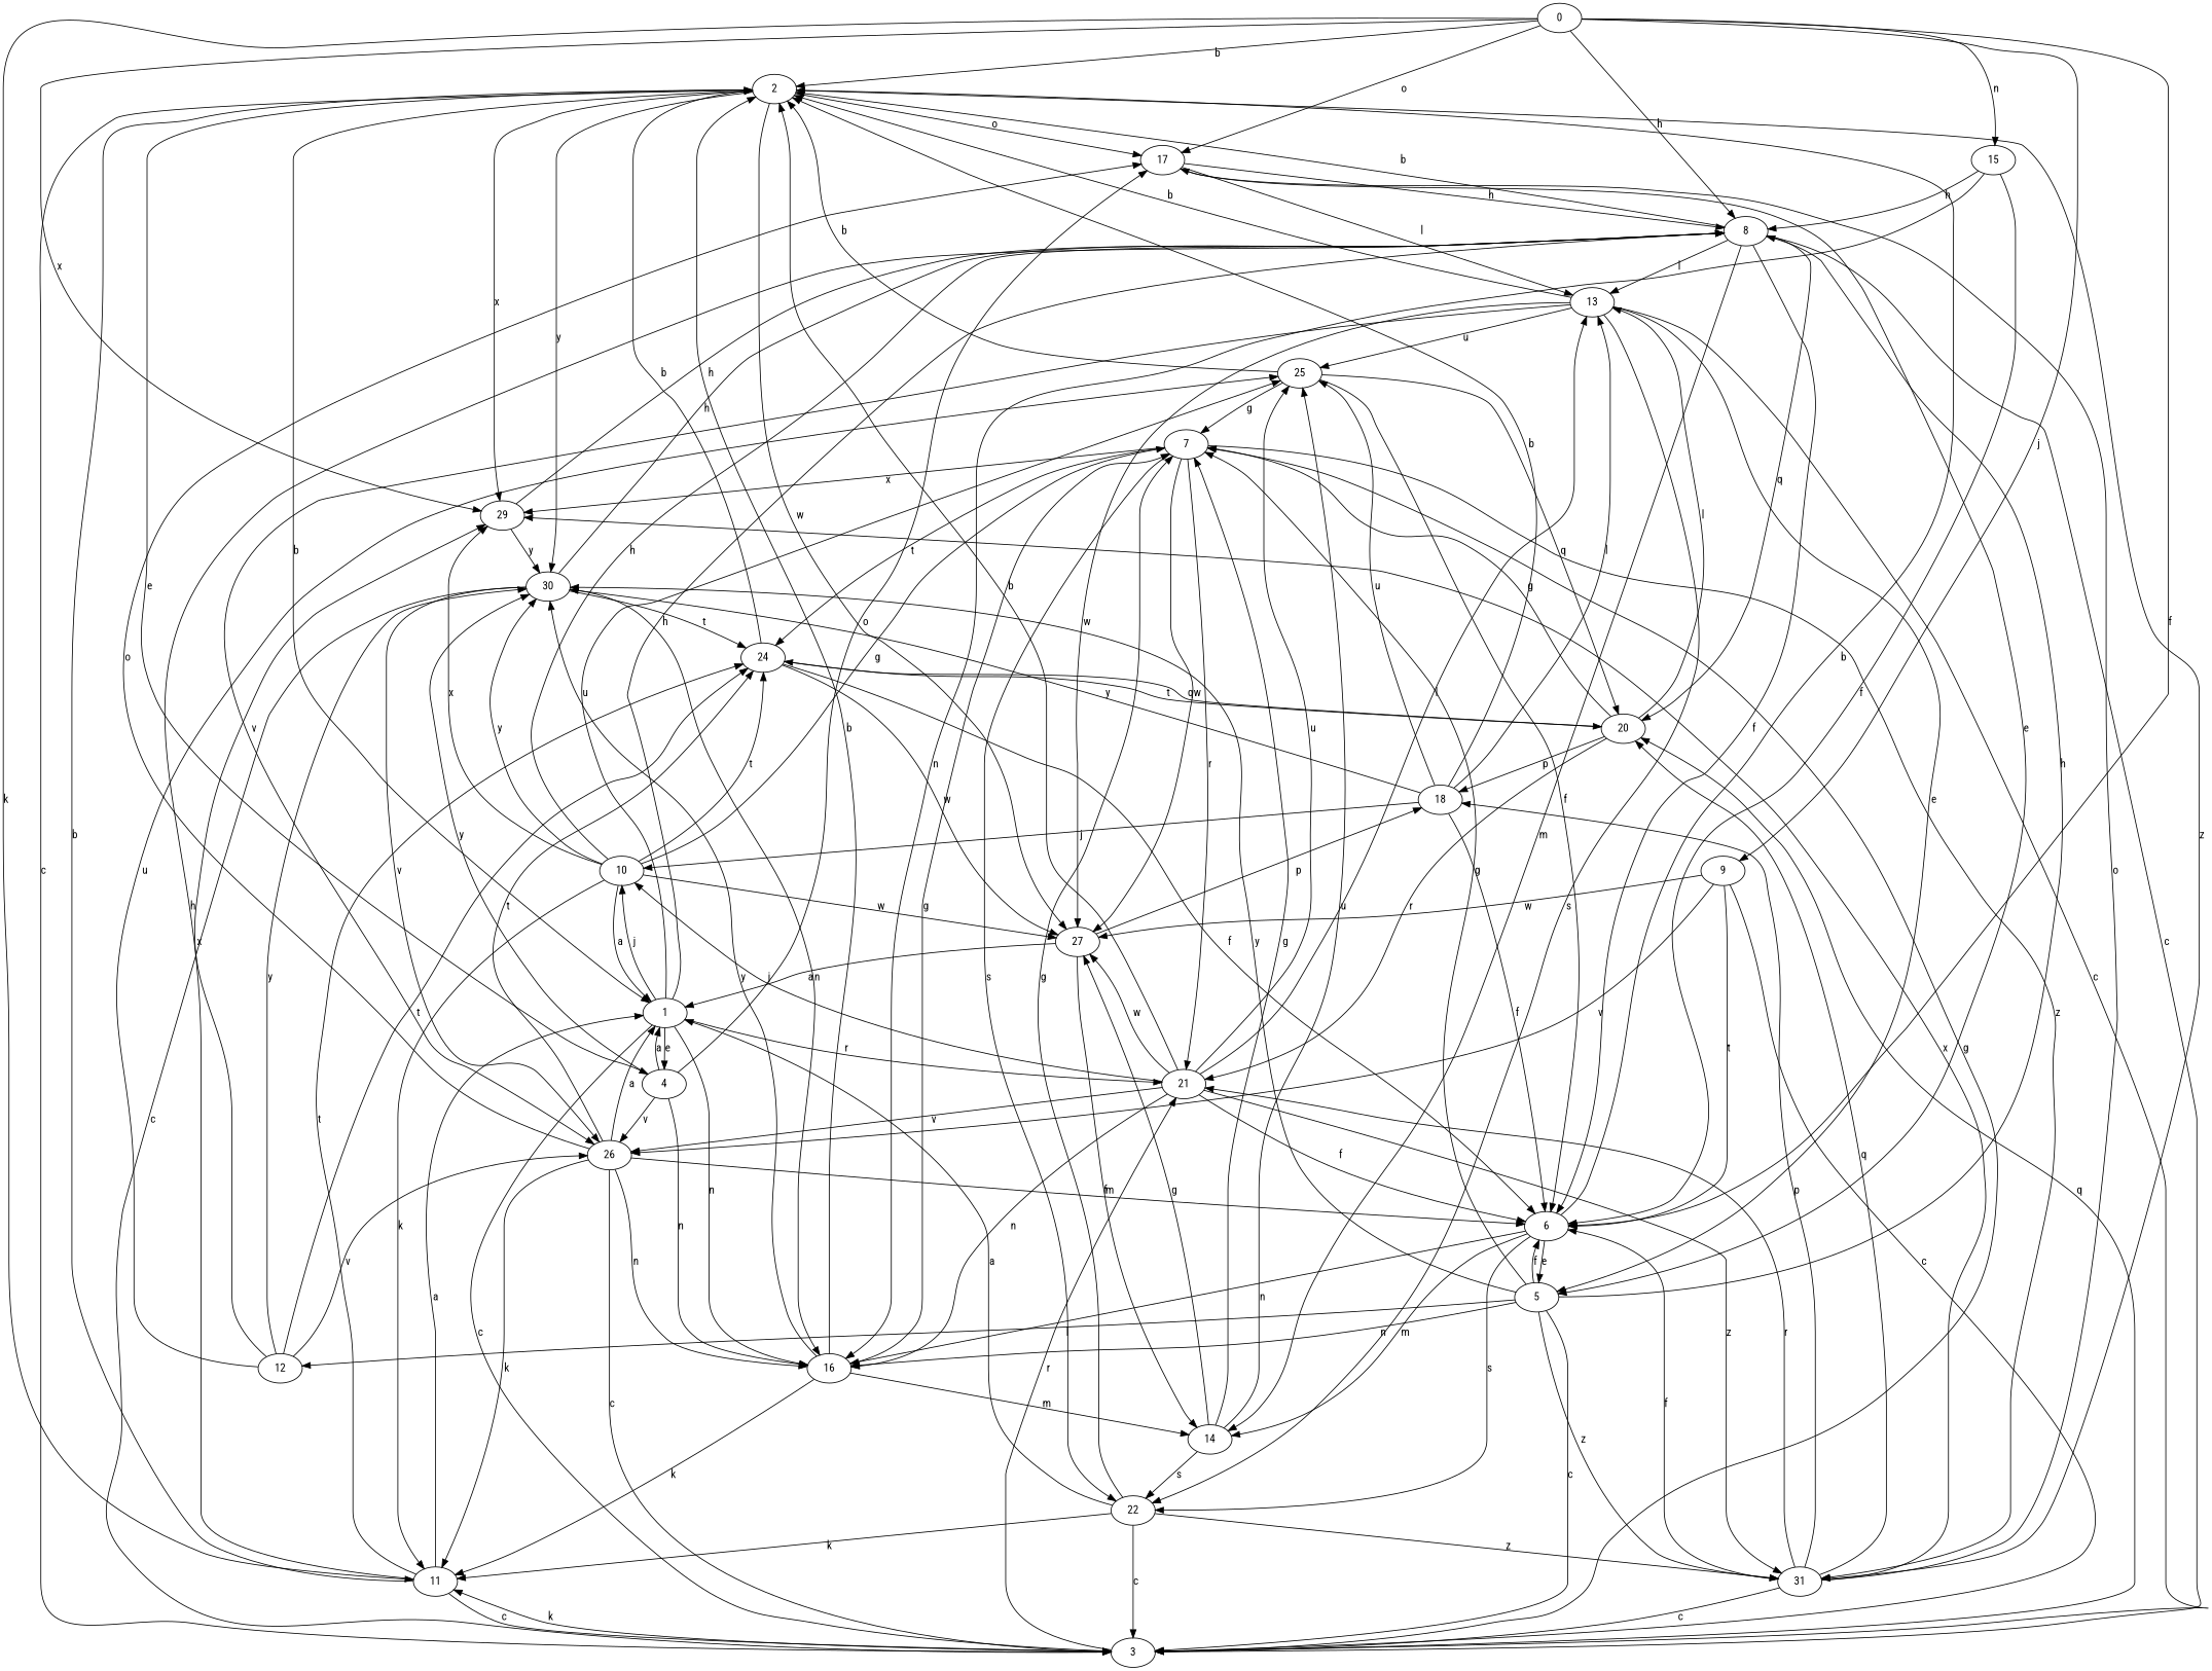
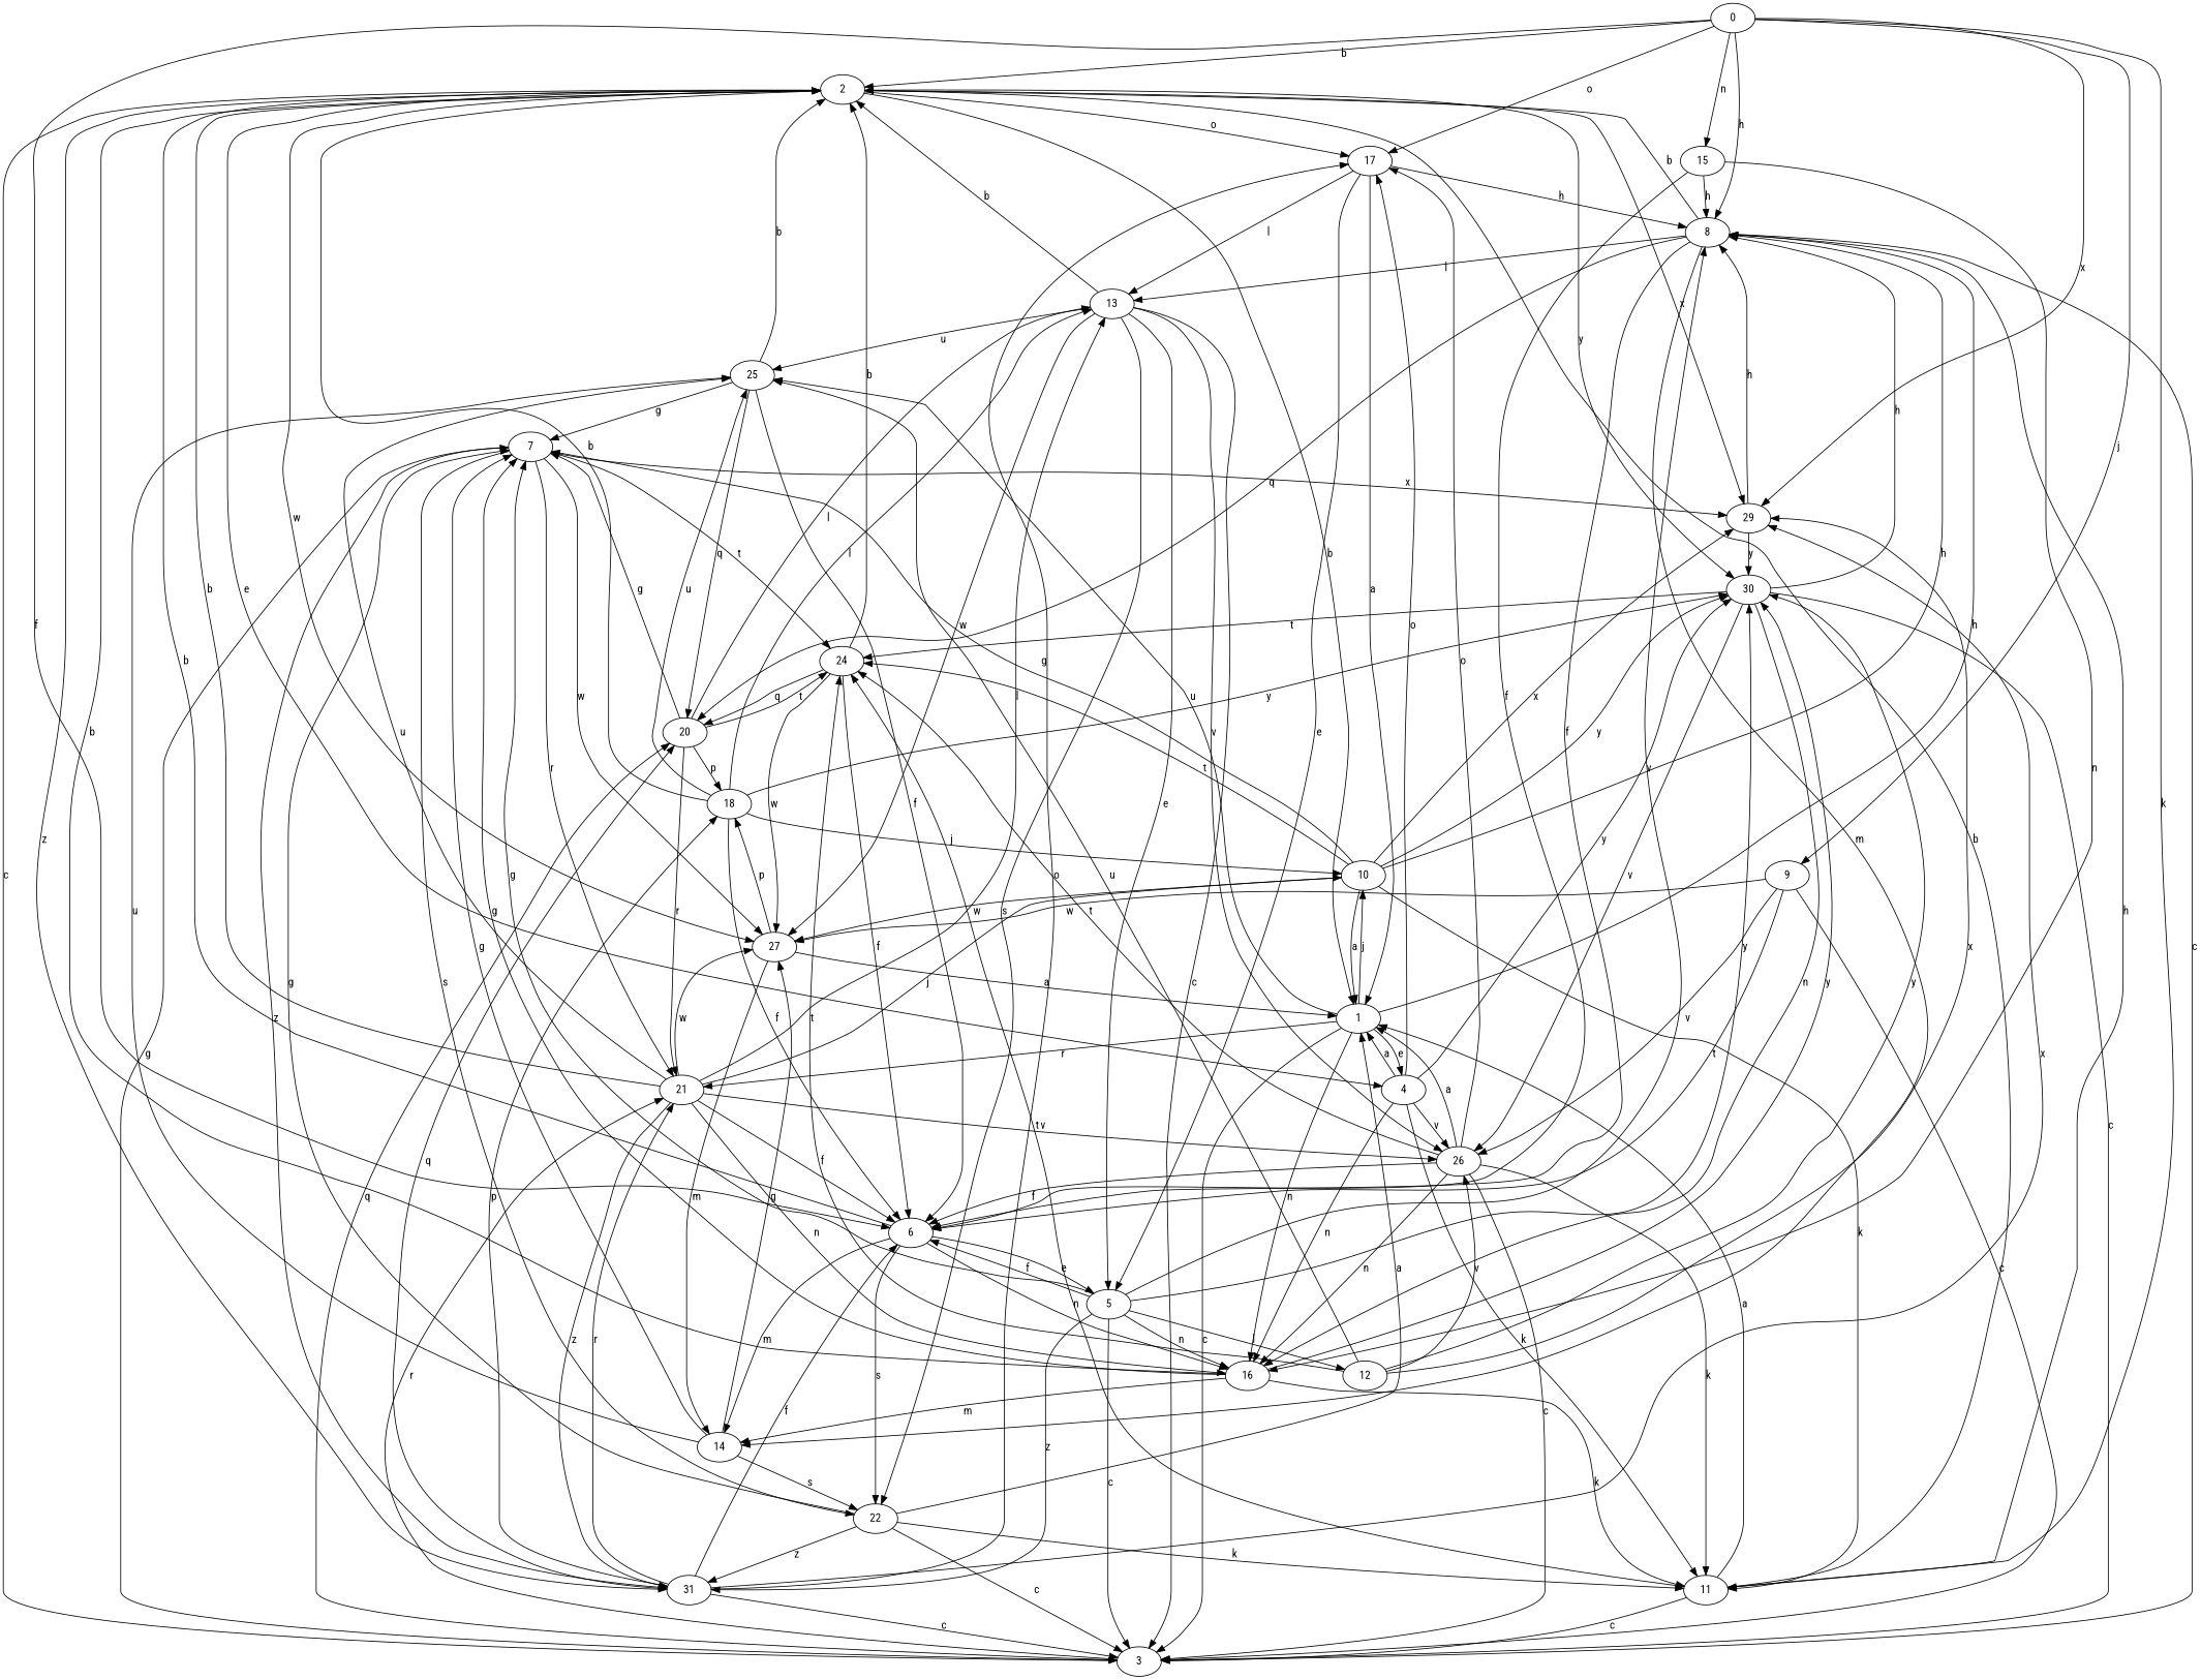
  strict digraph {
    fontname="Roboto Condensed"
    node [fontname="Roboto Condensed"]
    edge [fontname="Roboto Condensed"]
    0
    2
    6
    8
    9
    11
    15
    17
    29
    1
    3
    4
    27
    30
    31
    16
    5
    14
    22
    20
    13
    26
    24
    10
    21
    25
    7
    18
    12
    0 -> 2 [label=b]
    0 -> 6 [label=f]
    0 -> 8 [label=h]
    0 -> 9 [label=j]
    0 -> 11 [label=k]
    0 -> 15 [label=n]
    0 -> 17 [label=o]
    0 -> 29 [label=x]
    2 -> 17 [label=o]
    2 -> 29 [label=x]
    2 -> 1 [label=b]
    2 -> 3 [label=c]
    2 -> 4 [label=e]
    2 -> 27 [label=w]
    2 -> 30 [label=y]
    2 -> 31 [label=z]
    6 -> 2 [label=b]
    6 -> 16 [label=n]
    6 -> 5 [label=e]
    6 -> 14 [label=m]
    6 -> 22 [label=s]
    8 -> 2 [label=b]
    8 -> 6 [label=f]
    8 -> 3 [label=c]
    8 -> 14 [label=m]
    8 -> 20 [label=q]
    8 -> 13 [label=l]
    9 -> 6 [label=t]
    9 -> 3 [label=c]
    9 -> 27 [label=w]
    9 -> 26 [label=v]
    11 -> 2 [label=b]
    11 -> 8 [label=h]
    11 -> 1 [label=a]
    11 -> 3 [label=c]
    11 -> 24 [label=t]
    15 -> 6 [label=f]
    15 -> 8 [label=h]
    15 -> 16 [label=n]
    17 -> 8 [label=h]
+   17 -> 1 [label=a]
    17 -> 5 [label=e]
    17 -> 13 [label=l]
    29 -> 8 [label=h]
    29 -> 30 [label=y]
    1 -> 8 [label=h]
    1 -> 3 [label=c]
    1 -> 4 [label=e]
    1 -> 16 [label=n]
    1 -> 10 [label=j]
    1 -> 21 [label=r]
    1 -> 25 [label=u]
-   3 -> 11 [label=k]
+   4 -> 11 [label=k]
    3 -> 20 [label=q]
    3 -> 21 [label=r]
    3 -> 7 [label=g]
    4 -> 17 [label=o]
    4 -> 1 [label=a]
    4 -> 30 [label=y]
    4 -> 16 [label=n]
    4 -> 26 [label=v]
    27 -> 1 [label=a]
    27 -> 14 [label=m]
    27 -> 18 [label=p]
    30 -> 8 [label=h]
    30 -> 3 [label=c]
    30 -> 16 [label=n]
    30 -> 26 [label=v]
    30 -> 24 [label=t]
    31 -> 6 [label=f]
    31 -> 17 [label=o]
    31 -> 29 [label=x]
    31 -> 3 [label=c]
    31 -> 20 [label=q]
    31 -> 21 [label=r]
    31 -> 18 [label=p]
    16 -> 2 [label=b]
    16 -> 11 [label=k]
    16 -> 30 [label=y]
    16 -> 14 [label=m]
    16 -> 7 [label=g]
    5 -> 6 [label=f]
-   5 -> 8 [label=h]
+   5 -> 8 [label=v]
    5 -> 3 [label=c]
    5 -> 30 [label=y]
    5 -> 31 [label=z]
    5 -> 16 [label=n]
    5 -> 7 [label=g]
    5 -> 12 [label=l]
    14 -> 27 [label=g]
    14 -> 22 [label=s]
    14 -> 25 [label=u]
    14 -> 7 [label=g]
    22 -> 11 [label=k]
    22 -> 1 [label=a]
    22 -> 3 [label=c]
    22 -> 31 [label=z]
    22 -> 7 [label=g]
    20 -> 13 [label=l]
    20 -> 24 [label=t]
    20 -> 21 [label=r]
    20 -> 7 [label=g]
    20 -> 18 [label=p]
    13 -> 2 [label=b]
    13 -> 3 [label=c]
    13 -> 27 [label=w]
    13 -> 5 [label=e]
    13 -> 22 [label=s]
    13 -> 26 [label=v]
    13 -> 25 [label=u]
    26 -> 6 [label=f]
    26 -> 11 [label=k]
    26 -> 17 [label=o]
    26 -> 1 [label=a]
    26 -> 3 [label=c]
    26 -> 16 [label=n]
    26 -> 24 [label=t]
    24 -> 2 [label=b]
    24 -> 6 [label=f]
    24 -> 27 [label=w]
    24 -> 20 [label=q]
    10 -> 8 [label=h]
    10 -> 11 [label=k]
    10 -> 29 [label=x]
    10 -> 1 [label=a]
    10 -> 27 [label=w]
    10 -> 30 [label=y]
    10 -> 24 [label=t]
    10 -> 7 [label=g]
    21 -> 2 [label=b]
    21 -> 6 [label=f]
    21 -> 27 [label=w]
    21 -> 31 [label=z]
    21 -> 16 [label=n]
    21 -> 13 [label=l]
    21 -> 26 [label=v]
    21 -> 10 [label=j]
    21 -> 25 [label=u]
    25 -> 2 [label=b]
    25 -> 6 [label=f]
    25 -> 20 [label=q]
    25 -> 7 [label=g]
    7 -> 29 [label=x]
    7 -> 27 [label=w]
    7 -> 31 [label=z]
    7 -> 22 [label=s]
    7 -> 24 [label=t]
    7 -> 21 [label=r]
    18 -> 2 [label=b]
    18 -> 6 [label=f]
    18 -> 30 [label=y]
    18 -> 13 [label=l]
    18 -> 10 [label=j]
    18 -> 25 [label=u]
    12 -> 29 [label=x]
    12 -> 30 [label=y]
    12 -> 26 [label=v]
    12 -> 24 [label=t]
    12 -> 25 [label=u]
  }
